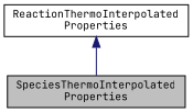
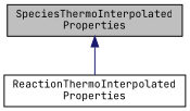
  digraph {
    fontname="JetBrains Mono"
    node [color=black fontname="JetBrains Mono" fontsize=10 shape=record style=filled]
    n1 [fillcolor=grey75 fontcolor=black height=0.2 label="SpeciesThermoInterpolated\lProperties" width=0.4]
    n2 [fillcolor=white height=0.2 label="ReactionThermoInterpolated\lProperties" width=0.4]
-   n2 -> n1 [color=midnightblue dir=back fontname="JetBrains Mono" fontsize=10 labelfontname=Helvetica labelfontsize=10 style=solid]
+   n1 -> n2 [color=midnightblue dir=back fontname="JetBrains Mono" fontsize=10 labelfontname=Helvetica labelfontsize=10 style=solid]
  }
